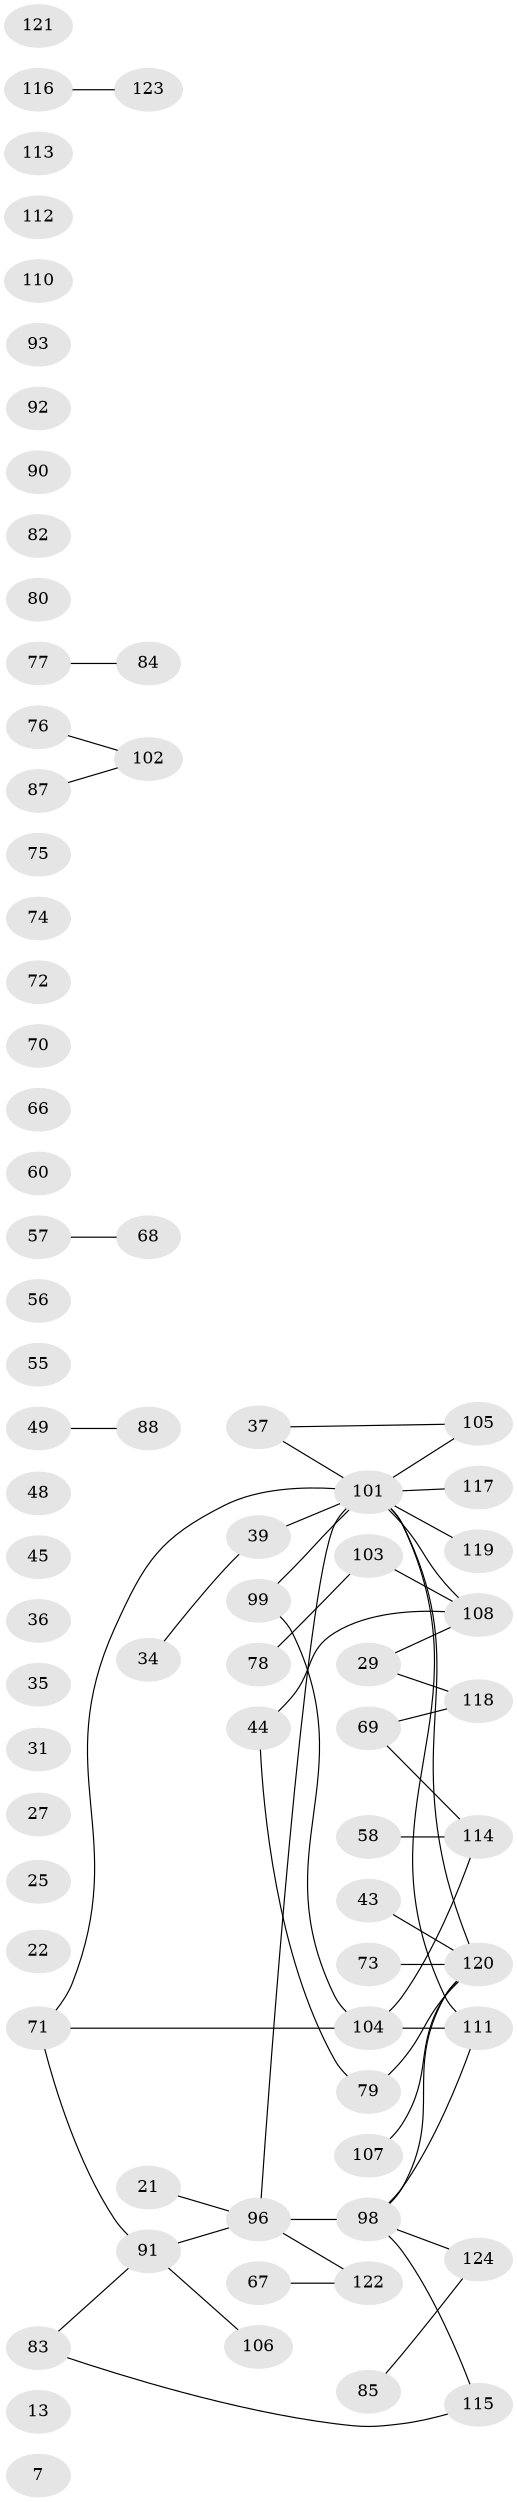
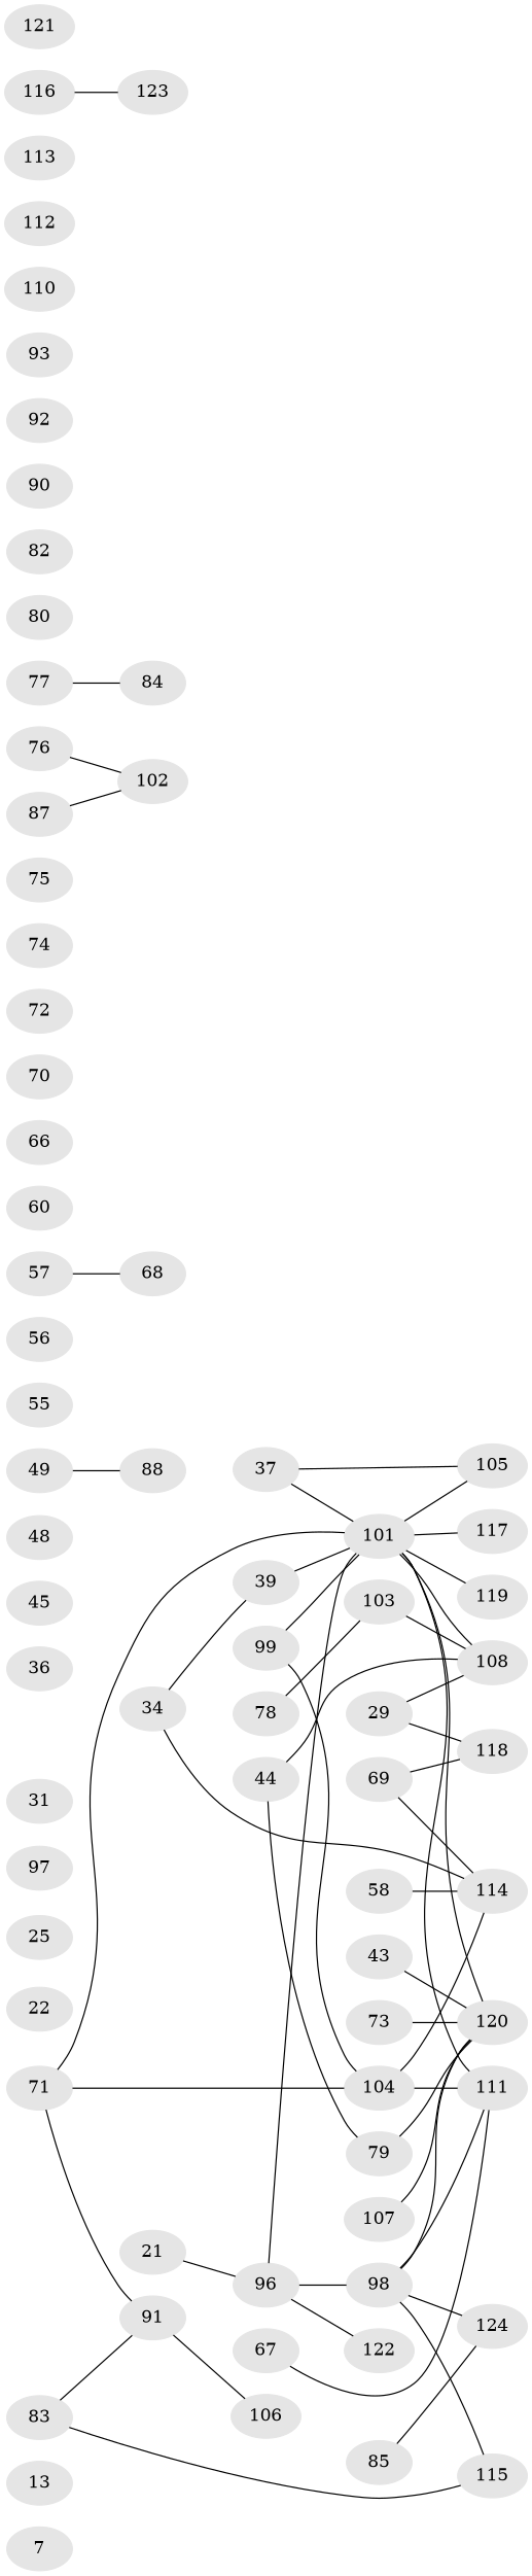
  graph {
    rankdir=LR
    node [color=gray90 style=filled]
    7
    13
    96 [super="+24+32"]
    101 [super="+95"]
    98 [super="+89+94"]
    122
    21
    22
    25
-   27
+   27 [label=97]
    29
    118
    108 [super="+1+20+61"]
    31
    34 [super="+28"]
    39
    114
-   35
    36
    37 [super="+26"]
    105
    120 [super="+109"]
    111 [super="+100+97"]
    117
    119
    104 [super="+65"]
    43
    44 [super="+2"]
    79
    45
    48
    49
    88
    55
    56
    57
    68
    58 [super="+12"]
    60
    66
    67
    69 [super="+63"]
    70
    91 [super="+50"]
    106
    71
    72
    73
    74
    75
    102 [super="+42+47"]
    76
    77
    84
    85 [super="+16"]
    124
    78
    103
    80 [super="+11"]
    82
    83
    115
    87
    90
    92
    93
    99
    107
    110
    112
    113
    116
    123
    121 [super="+3"]
    96 -- 101
    96 -- 98
    96 -- 122
    101 -- 108 [weight=2]
    101 -- 105
    101 -- 120
    101 -- 111 [weight=2]
    101 -- 117
    101 -- 119
    98 -- 120 [weight=3]
    98 -- 111
    98 -- 124
    98 -- 115
    21 -- 96
    29 -- 118
    29 -- 108 [weight=2]
    34 -- 39
+   34 -- 114
    39 -- 101
    37 -- 101
    37 -- 105
    104 -- 114 [weight=2]
    104 -- 111 [weight=2]
    43 -- 120
    44 -- 108
    44 -- 79
    79 -- 120
    49 -- 88
    57 -- 68
    58 -- 114
-   67 -- 122
+   67 -- 111
    69 -- 118
    69 -- 114
-   91 -- 96 [weight=2]
    91 -- 106
    71 -- 101
    71 -- 104
    71 -- 91
    73 -- 120 [weight=2]
    76 -- 102
    77 -- 84
    85 -- 124
    78 -- 103
    103 -- 108
    83 -- 91
    83 -- 115
    87 -- 102
    99 -- 101
    99 -- 104
    107 -- 120
    116 -- 123
  }
